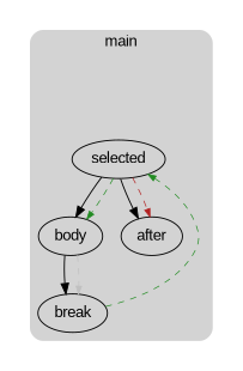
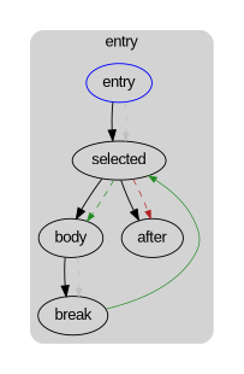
  digraph {
    compound=true
    fontname="Liberation Sans"
    node [fontname="Liberation Sans" shape=oval]
    edge [color=black fontname="Liberation Sans" arrowsize=0.75 constraint=false penwidth=0.75 style=dashed]
+   n1 [color=blue label=entry rank=source]
    n2 [label=selected]
    n3 [label=body]
    n4 [label=after]
    n5 [label=break]
    subgraph cluster_1 {
      peripheries=0
      subgraph cluster_2 {
        peripheries=0
        subgraph cluster_3 {
          bgcolor=lightgray
          color=darkgray
-         label=main
+         label=entry
          peripheries=0
          style=rounded
+         n1
          n2
          n3
          n4
          n5
        }
      }
    }
+   n1 -> n2 [arrowsize="" constraint="" penwidth="" style=""]
+   n1 -> n2 [color=gray]
    n2 -> n3 [arrowsize="" constraint="" penwidth="" style=""]
    n2 -> n3 [color=forestgreen]
    n2 -> n4 [arrowsize="" constraint="" penwidth="" style=""]
    n2 -> n4 [color=firebrick]
    n3 -> n5 [arrowsize="" constraint="" penwidth="" style=""]
    n3 -> n5 [color=gray]
-   n5 -> n2 [color=forestgreen]
+   n5 -> n2 [color=forestgreen style=solid]
  }
